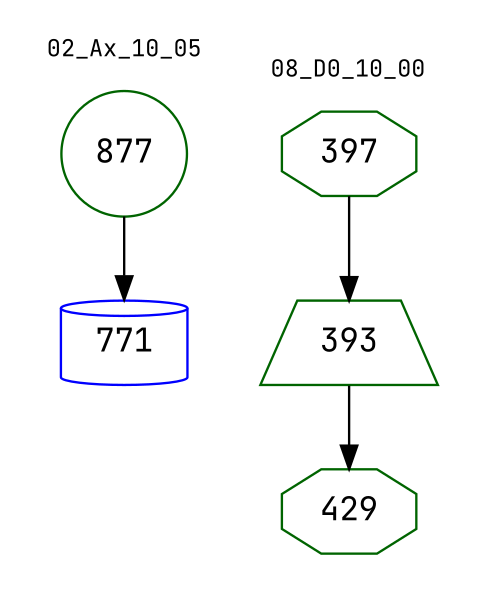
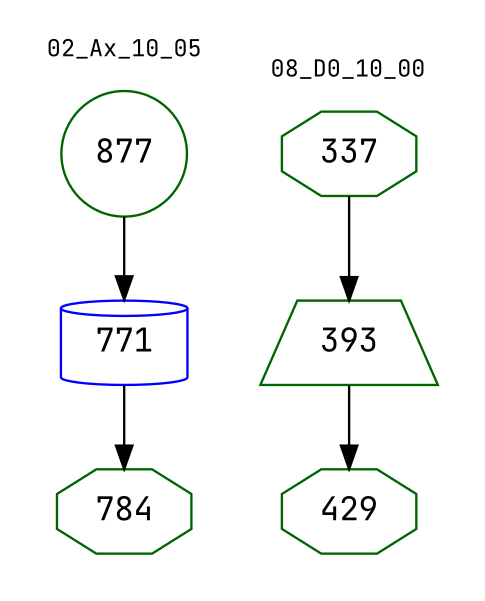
  digraph {
    fontname="JetBrains Mono"
    node [color=darkgreen fontname="JetBrains Mono" shape=octagon]
    edge [color=black fontname="JetBrains Mono"]
    n1 [label=877 shape=circle]
    n2 [color=blue label=771 shape=cylinder]
-   n4 [label=397]
+   n3 [label=784]
+   n4 [label=337]
    n5 [label=393 shape=trapezium]
    n6 [label=429]
    subgraph cluster_1 {
      color=white
      fontsize=10
      label="02_Ax_10_05"
      n1
      n2
+     n3
    }
    subgraph cluster_2 {
      color=white
      fontsize=10
      label="08_D0_10_00"
      n4
      n5
      n6
    }
    n1 -> n2
+   n2 -> n3
    n4 -> n5
    n5 -> n6
  }
